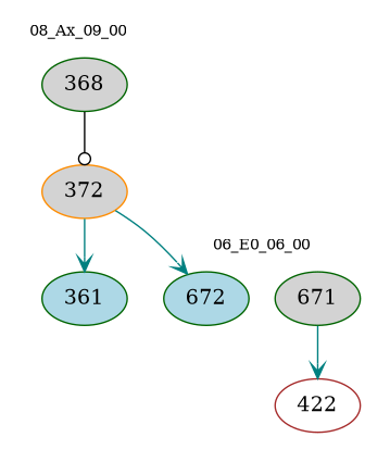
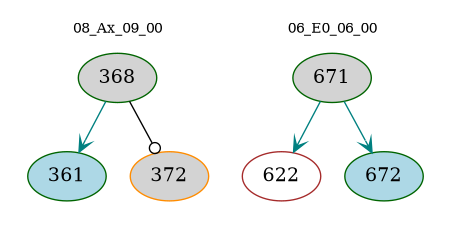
  digraph {
    node [color=darkgreen fillcolor=lightgrey style=filled]
    edge [arrowhead=vee color=teal]
    n1 [label=368]
    n2 [fillcolor=lightblue label=361]
    n3 [color=darkorange label=372]
    n4 [label=671]
-   n5 [color=brown fillcolor=white label=422]
+   n5 [color=brown fillcolor=white label=622]
    n6 [fillcolor=lightblue label=672]
    subgraph cluster_1 {
      color=white
      fontsize=10
      label="08_Ax_09_00"
      n1
      n2
      n3
    }
    subgraph cluster_2 {
      color=white
      fontsize=10
      label="06_E0_06_00"
      n4
      n5
      n6
    }
-   n3 -> n2
+   n1 -> n2
    n1 -> n3 [arrowhead=odot color=black]
    n4 -> n5
-   n3 -> n6
+   n4 -> n6
  }
